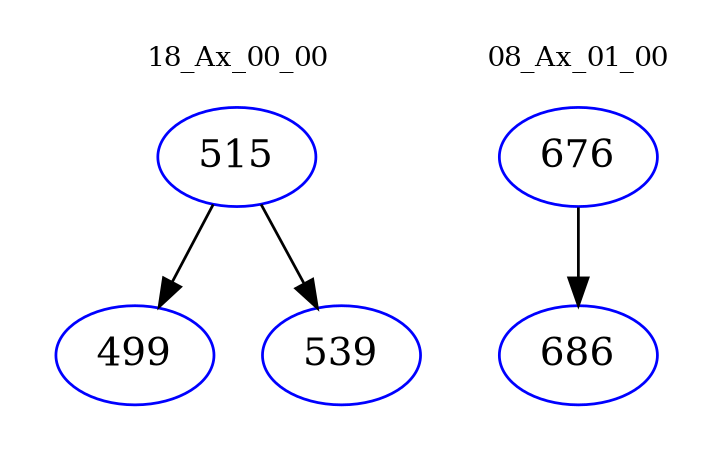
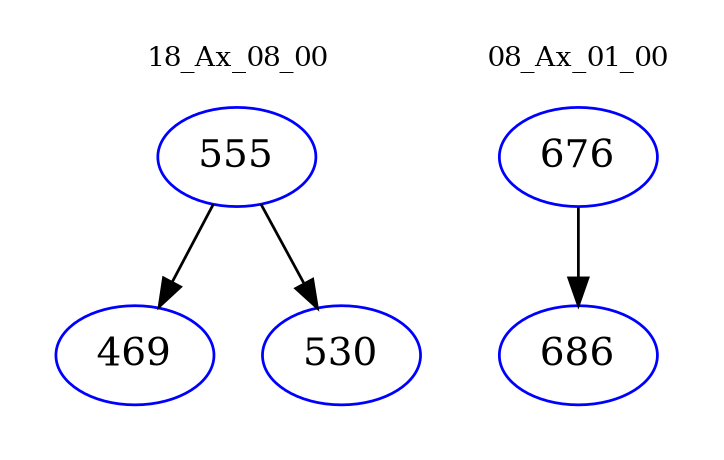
  digraph {
    node [color=blue]
    edge [color=black]
-   n1 [label=515]
-   n2 [label=499]
-   n3 [label=539]
+   n1 [label=555]
+   n2 [label=469]
+   n3 [label=530]
    n4 [label=676]
    n5 [label=686]
    subgraph cluster_1 {
      color=white
      fontsize=10
-     label="18_Ax_00_00"
+     label="18_Ax_08_00"
      n1
      n2
      n3
    }
    subgraph cluster_2 {
      color=white
      fontsize=10
      label="08_Ax_01_00"
      n4
      n5
    }
    n1 -> n2
    n1 -> n3
    n4 -> n5
  }
